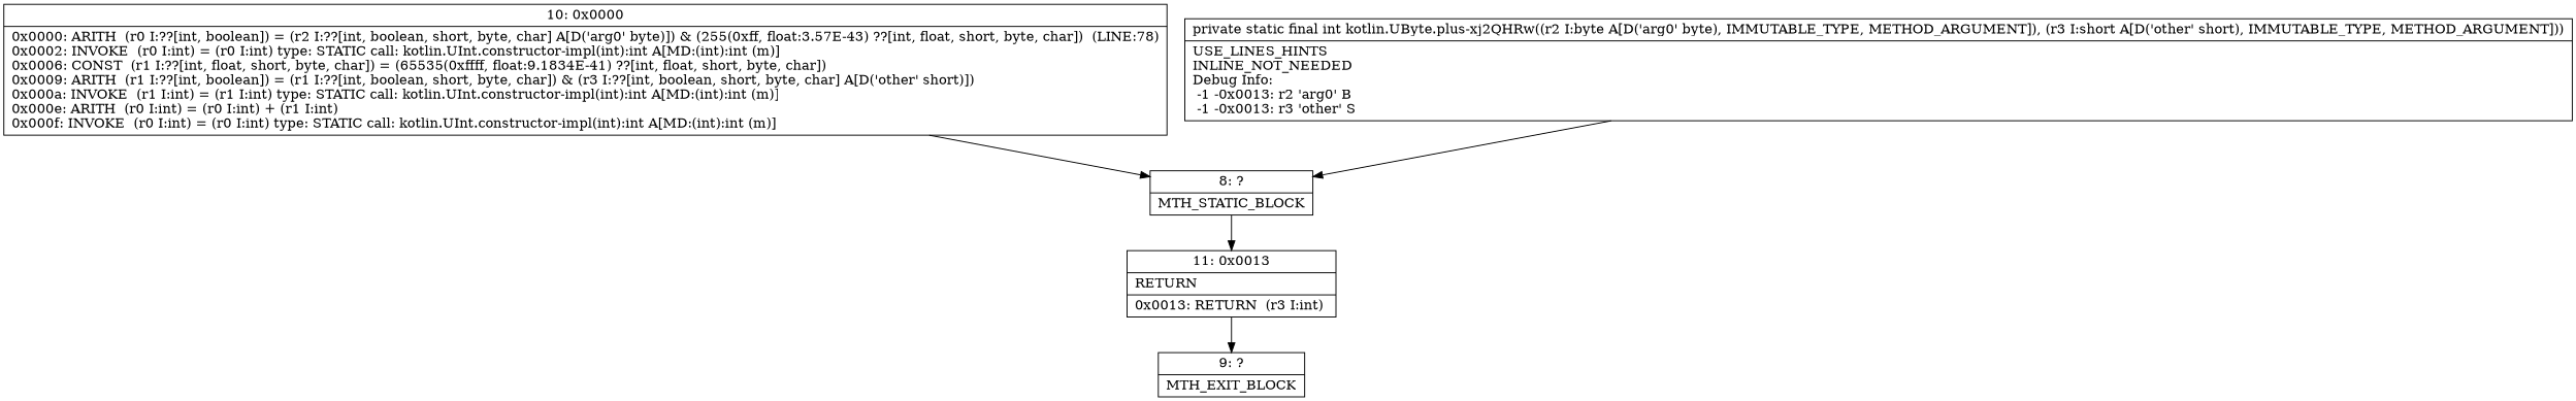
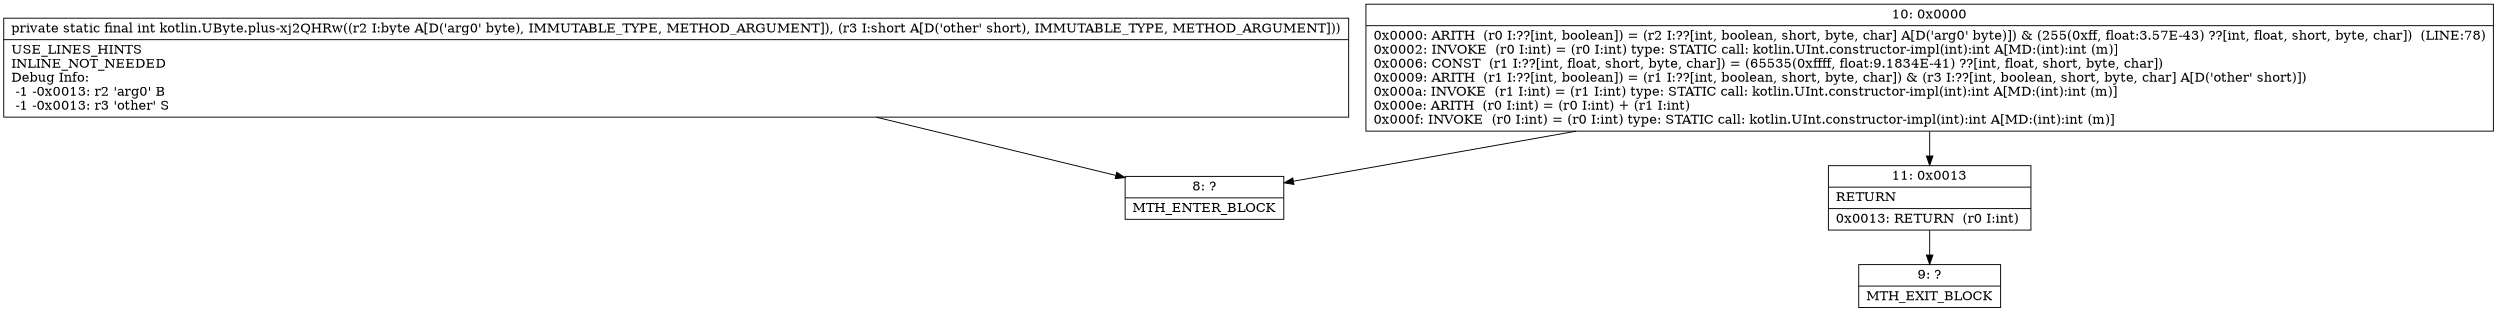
  digraph {
    node [shape=record]
-   n1 [label="{8\:\ ?|MTH_STATIC_BLOCK\l}"]
+   n1 [label="{8\:\ ?|MTH_ENTER_BLOCK\l}"]
    n2 [label="{10\:\ 0x0000|0x0000: ARITH  (r0 I:??[int, boolean]) = (r2 I:??[int, boolean, short, byte, char] A[D('arg0' byte)]) & (255(0xff, float:3.57E\-43) ??[int, float, short, byte, char])  (LINE:78)\l0x0002: INVOKE  (r0 I:int) = (r0 I:int) type: STATIC call: kotlin.UInt.constructor\-impl(int):int A[MD:(int):int (m)]\l0x0006: CONST  (r1 I:??[int, float, short, byte, char]) = (65535(0xffff, float:9.1834E\-41) ??[int, float, short, byte, char]) \l0x0009: ARITH  (r1 I:??[int, boolean]) = (r1 I:??[int, boolean, short, byte, char]) & (r3 I:??[int, boolean, short, byte, char] A[D('other' short)]) \l0x000a: INVOKE  (r1 I:int) = (r1 I:int) type: STATIC call: kotlin.UInt.constructor\-impl(int):int A[MD:(int):int (m)]\l0x000e: ARITH  (r0 I:int) = (r0 I:int) + (r1 I:int) \l0x000f: INVOKE  (r0 I:int) = (r0 I:int) type: STATIC call: kotlin.UInt.constructor\-impl(int):int A[MD:(int):int (m)]\l}"]
-   n3 [label="{11\:\ 0x0013|RETURN\l|0x0013: RETURN  (r3 I:int) \l}"]
+   n3 [label="{11\:\ 0x0013|RETURN\l|0x0013: RETURN  (r0 I:int) \l}"]
    n4 [label="{9\:\ ?|MTH_EXIT_BLOCK\l}"]
    n5 [label="{private static final int kotlin.UByte.plus\-xj2QHRw((r2 I:byte A[D('arg0' byte), IMMUTABLE_TYPE, METHOD_ARGUMENT]), (r3 I:short A[D('other' short), IMMUTABLE_TYPE, METHOD_ARGUMENT]))  | USE_LINES_HINTS\lINLINE_NOT_NEEDED\lDebug Info:\l  \-1 \-0x0013: r2 'arg0' B\l  \-1 \-0x0013: r3 'other' S\l}"]
    n2 -> n1
-   n1 -> n3
+   n2 -> n3
    n3 -> n4
    n5 -> n1
  }
